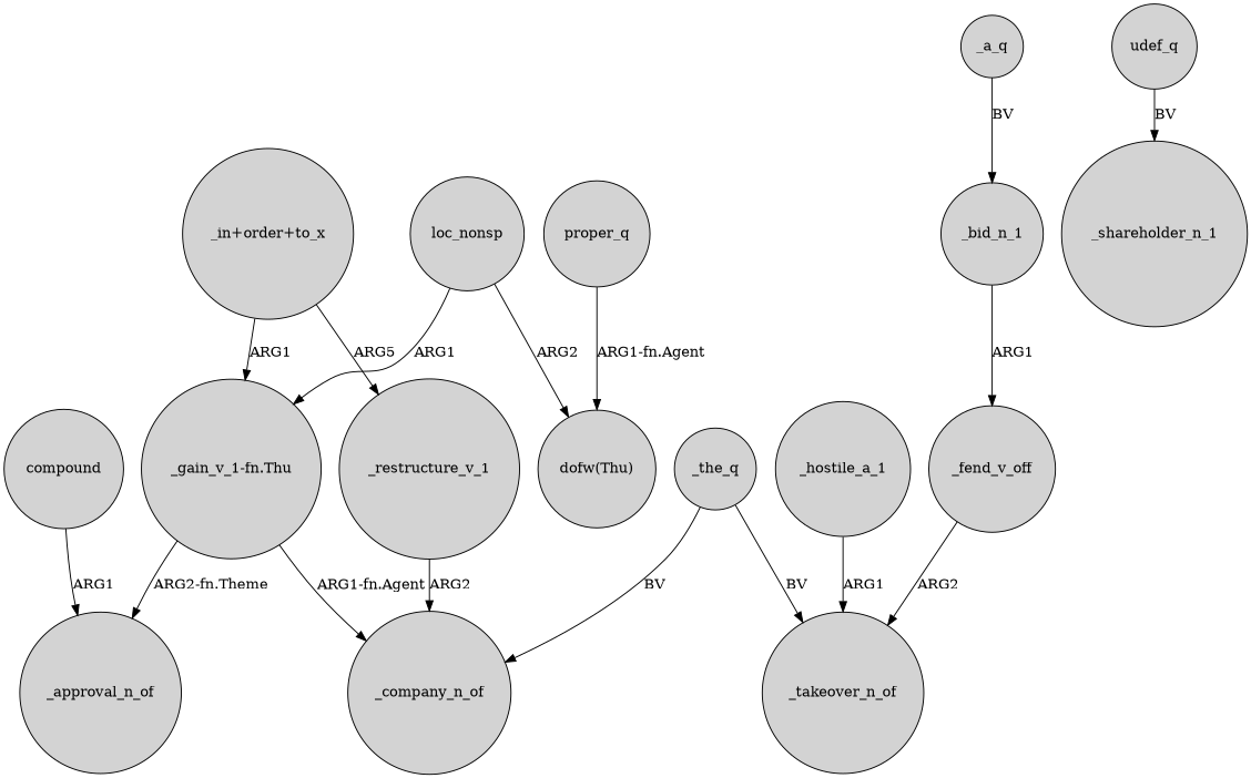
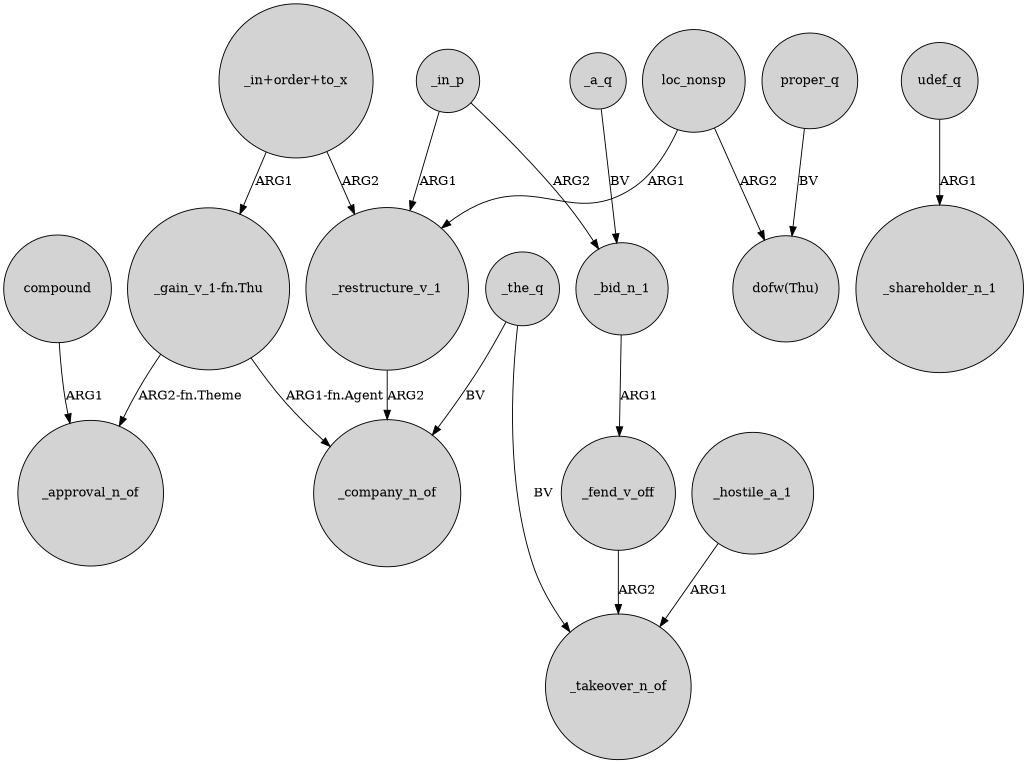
  digraph {
    node [shape=circle style=filled]
    _restructure_v_1
    _company_n_of
+   _in_p
    _bid_n_1
    _fend_v_off
    compound
    _approval_n_of
    _takeover_n_of
    "_in+order+to_x"
    n10 [label="_gain_v_1-fn.Thu"]
    udef_q
    _shareholder_n_1
    loc_nonsp
    "dofw(Thu)"
    _the_q
    _hostile_a_1
    proper_q
    _a_q
    _restructure_v_1 -> _company_n_of [label=ARG2]
+   _in_p -> _restructure_v_1 [label=ARG1]
+   _in_p -> _bid_n_1 [label=ARG2]
    _bid_n_1 -> _fend_v_off [label=ARG1]
    _fend_v_off -> _takeover_n_of [label=ARG2]
    compound -> _approval_n_of [label=ARG1]
-   "_in+order+to_x" -> _restructure_v_1 [label=ARG5]
+   "_in+order+to_x" -> _restructure_v_1 [label=ARG2]
    "_in+order+to_x" -> n10 [label=ARG1]
    n10 -> _company_n_of [label="ARG1-fn.Agent"]
    n10 -> _approval_n_of [label="ARG2-fn.Theme"]
-   udef_q -> _shareholder_n_1 [label=BV]
-   loc_nonsp -> n10 [label=ARG1]
+   udef_q -> _shareholder_n_1 [label=ARG1]
+   loc_nonsp -> _restructure_v_1 [label=ARG1]
    loc_nonsp -> "dofw(Thu)" [label=ARG2]
    _the_q -> _company_n_of [label=BV]
    _the_q -> _takeover_n_of [label=BV]
    _hostile_a_1 -> _takeover_n_of [label=ARG1]
-   proper_q -> "dofw(Thu)" [label="ARG1-fn.Agent"]
+   proper_q -> "dofw(Thu)" [label=BV]
    _a_q -> _bid_n_1 [label=BV]
  }
